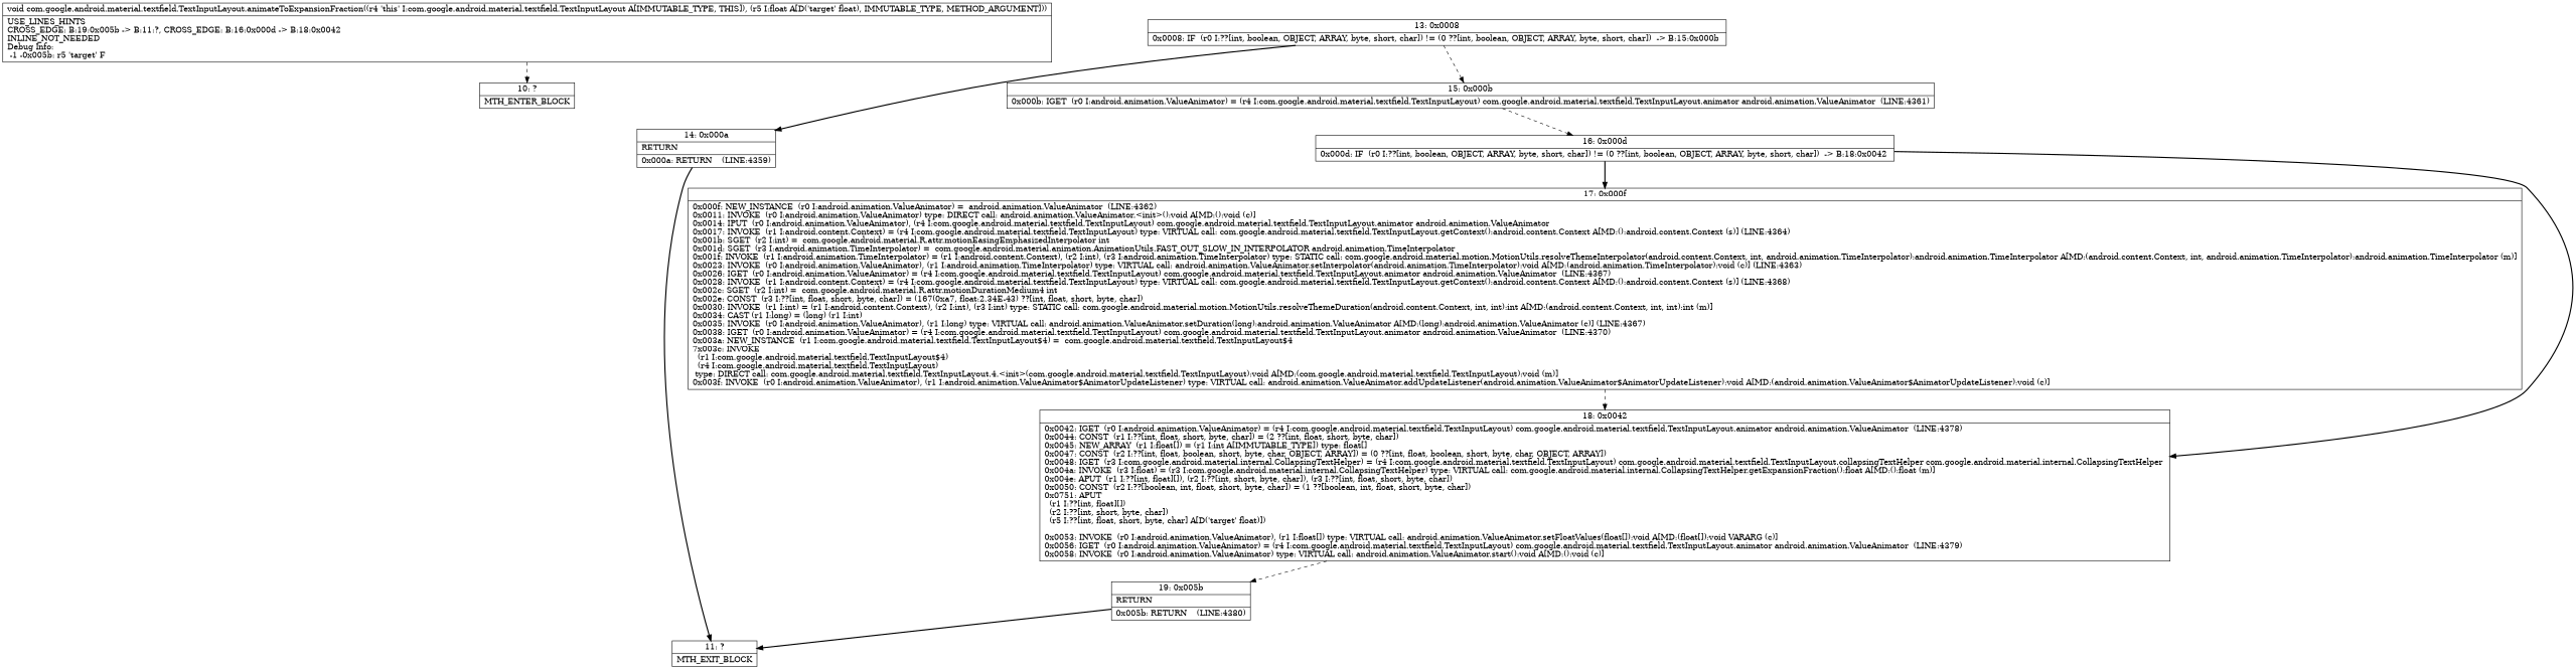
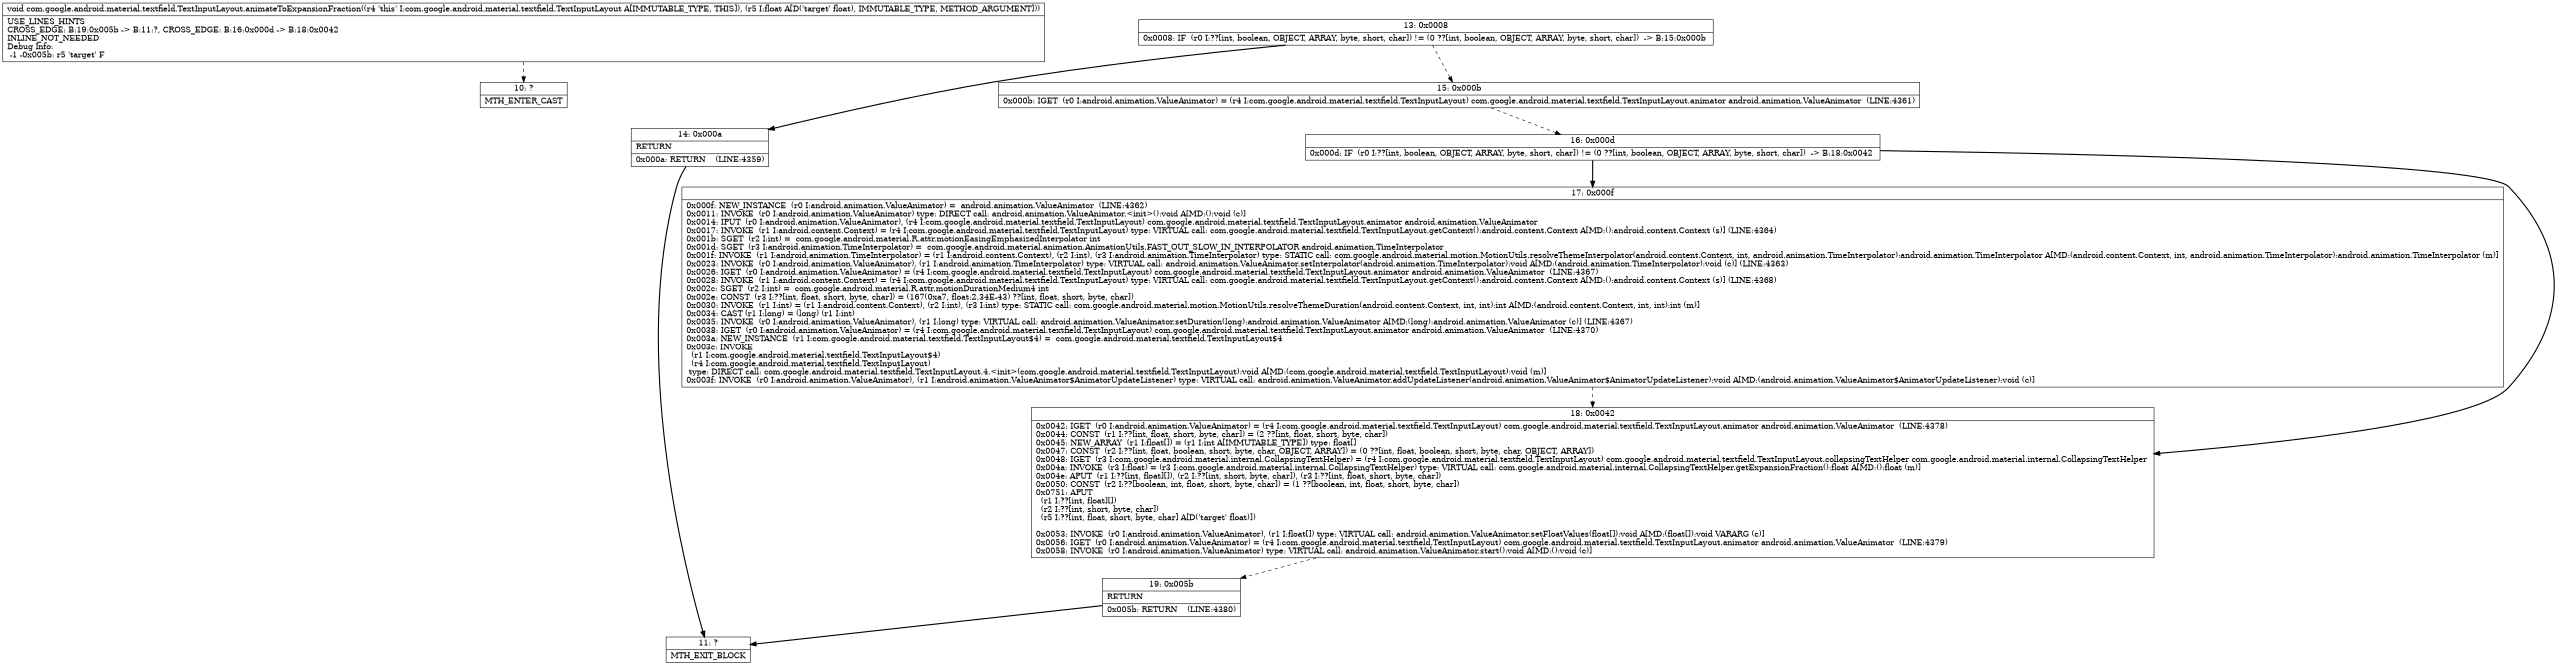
  digraph {
    node [shape=record]
    edge [style=bold]
-   n1 [label="{10\:\ ?|MTH_ENTER_BLOCK\l}"]
+   n1 [label="{10\:\ ?|MTH_ENTER_CAST\l}"]
    n2 [label="{13\:\ 0x0008|0x0008: IF  (r0 I:??[int, boolean, OBJECT, ARRAY, byte, short, char]) != (0 ??[int, boolean, OBJECT, ARRAY, byte, short, char])  \-\> B:15:0x000b \l}"]
    n3 [label="{14\:\ 0x000a|RETURN\l|0x000a: RETURN    (LINE:4359)\l}"]
    n4 [label="{15\:\ 0x000b|0x000b: IGET  (r0 I:android.animation.ValueAnimator) = (r4 I:com.google.android.material.textfield.TextInputLayout) com.google.android.material.textfield.TextInputLayout.animator android.animation.ValueAnimator  (LINE:4361)\l}"]
    n5 [label="{11\:\ ?|MTH_EXIT_BLOCK\l}"]
    n6 [label="{16\:\ 0x000d|0x000d: IF  (r0 I:??[int, boolean, OBJECT, ARRAY, byte, short, char]) != (0 ??[int, boolean, OBJECT, ARRAY, byte, short, char])  \-\> B:18:0x0042 \l}"]
-   n7 [label="{17\:\ 0x000f|0x000f: NEW_INSTANCE  (r0 I:android.animation.ValueAnimator) =  android.animation.ValueAnimator  (LINE:4362)\l0x0011: INVOKE  (r0 I:android.animation.ValueAnimator) type: DIRECT call: android.animation.ValueAnimator.\<init\>():void A[MD:():void (c)]\l0x0014: IPUT  (r0 I:android.animation.ValueAnimator), (r4 I:com.google.android.material.textfield.TextInputLayout) com.google.android.material.textfield.TextInputLayout.animator android.animation.ValueAnimator \l0x0017: INVOKE  (r1 I:android.content.Context) = (r4 I:com.google.android.material.textfield.TextInputLayout) type: VIRTUAL call: com.google.android.material.textfield.TextInputLayout.getContext():android.content.Context A[MD:():android.content.Context (s)] (LINE:4364)\l0x001b: SGET  (r2 I:int) =  com.google.android.material.R.attr.motionEasingEmphasizedInterpolator int \l0x001d: SGET  (r3 I:android.animation.TimeInterpolator) =  com.google.android.material.animation.AnimationUtils.FAST_OUT_SLOW_IN_INTERPOLATOR android.animation.TimeInterpolator \l0x001f: INVOKE  (r1 I:android.animation.TimeInterpolator) = (r1 I:android.content.Context), (r2 I:int), (r3 I:android.animation.TimeInterpolator) type: STATIC call: com.google.android.material.motion.MotionUtils.resolveThemeInterpolator(android.content.Context, int, android.animation.TimeInterpolator):android.animation.TimeInterpolator A[MD:(android.content.Context, int, android.animation.TimeInterpolator):android.animation.TimeInterpolator (m)]\l0x0023: INVOKE  (r0 I:android.animation.ValueAnimator), (r1 I:android.animation.TimeInterpolator) type: VIRTUAL call: android.animation.ValueAnimator.setInterpolator(android.animation.TimeInterpolator):void A[MD:(android.animation.TimeInterpolator):void (c)] (LINE:4363)\l0x0026: IGET  (r0 I:android.animation.ValueAnimator) = (r4 I:com.google.android.material.textfield.TextInputLayout) com.google.android.material.textfield.TextInputLayout.animator android.animation.ValueAnimator  (LINE:4367)\l0x0028: INVOKE  (r1 I:android.content.Context) = (r4 I:com.google.android.material.textfield.TextInputLayout) type: VIRTUAL call: com.google.android.material.textfield.TextInputLayout.getContext():android.content.Context A[MD:():android.content.Context (s)] (LINE:4368)\l0x002c: SGET  (r2 I:int) =  com.google.android.material.R.attr.motionDurationMedium4 int \l0x002e: CONST  (r3 I:??[int, float, short, byte, char]) = (167(0xa7, float:2.34E\-43) ??[int, float, short, byte, char]) \l0x0030: INVOKE  (r1 I:int) = (r1 I:android.content.Context), (r2 I:int), (r3 I:int) type: STATIC call: com.google.android.material.motion.MotionUtils.resolveThemeDuration(android.content.Context, int, int):int A[MD:(android.content.Context, int, int):int (m)]\l0x0034: CAST (r1 I:long) = (long) (r1 I:int) \l0x0035: INVOKE  (r0 I:android.animation.ValueAnimator), (r1 I:long) type: VIRTUAL call: android.animation.ValueAnimator.setDuration(long):android.animation.ValueAnimator A[MD:(long):android.animation.ValueAnimator (c)] (LINE:4367)\l0x0038: IGET  (r0 I:android.animation.ValueAnimator) = (r4 I:com.google.android.material.textfield.TextInputLayout) com.google.android.material.textfield.TextInputLayout.animator android.animation.ValueAnimator  (LINE:4370)\l0x003a: NEW_INSTANCE  (r1 I:com.google.android.material.textfield.TextInputLayout$4) =  com.google.android.material.textfield.TextInputLayout$4 \l7x003c: INVOKE  \l  (r1 I:com.google.android.material.textfield.TextInputLayout$4)\l  (r4 I:com.google.android.material.textfield.TextInputLayout)\l type: DIRECT call: com.google.android.material.textfield.TextInputLayout.4.\<init\>(com.google.android.material.textfield.TextInputLayout):void A[MD:(com.google.android.material.textfield.TextInputLayout):void (m)]\l0x003f: INVOKE  (r0 I:android.animation.ValueAnimator), (r1 I:android.animation.ValueAnimator$AnimatorUpdateListener) type: VIRTUAL call: android.animation.ValueAnimator.addUpdateListener(android.animation.ValueAnimator$AnimatorUpdateListener):void A[MD:(android.animation.ValueAnimator$AnimatorUpdateListener):void (c)]\l}"]
+   n7 [label="{17\:\ 0x000f|0x000f: NEW_INSTANCE  (r0 I:android.animation.ValueAnimator) =  android.animation.ValueAnimator  (LINE:4362)\l0x0011: INVOKE  (r0 I:android.animation.ValueAnimator) type: DIRECT call: android.animation.ValueAnimator.\<init\>():void A[MD:():void (c)]\l0x0014: IPUT  (r0 I:android.animation.ValueAnimator), (r4 I:com.google.android.material.textfield.TextInputLayout) com.google.android.material.textfield.TextInputLayout.animator android.animation.ValueAnimator \l0x0017: INVOKE  (r1 I:android.content.Context) = (r4 I:com.google.android.material.textfield.TextInputLayout) type: VIRTUAL call: com.google.android.material.textfield.TextInputLayout.getContext():android.content.Context A[MD:():android.content.Context (s)] (LINE:4364)\l0x001b: SGET  (r2 I:int) =  com.google.android.material.R.attr.motionEasingEmphasizedInterpolator int \l0x001d: SGET  (r3 I:android.animation.TimeInterpolator) =  com.google.android.material.animation.AnimationUtils.FAST_OUT_SLOW_IN_INTERPOLATOR android.animation.TimeInterpolator \l0x001f: INVOKE  (r1 I:android.animation.TimeInterpolator) = (r1 I:android.content.Context), (r2 I:int), (r3 I:android.animation.TimeInterpolator) type: STATIC call: com.google.android.material.motion.MotionUtils.resolveThemeInterpolator(android.content.Context, int, android.animation.TimeInterpolator):android.animation.TimeInterpolator A[MD:(android.content.Context, int, android.animation.TimeInterpolator):android.animation.TimeInterpolator (m)]\l0x0023: INVOKE  (r0 I:android.animation.ValueAnimator), (r1 I:android.animation.TimeInterpolator) type: VIRTUAL call: android.animation.ValueAnimator.setInterpolator(android.animation.TimeInterpolator):void A[MD:(android.animation.TimeInterpolator):void (c)] (LINE:4363)\l0x0026: IGET  (r0 I:android.animation.ValueAnimator) = (r4 I:com.google.android.material.textfield.TextInputLayout) com.google.android.material.textfield.TextInputLayout.animator android.animation.ValueAnimator  (LINE:4367)\l0x0028: INVOKE  (r1 I:android.content.Context) = (r4 I:com.google.android.material.textfield.TextInputLayout) type: VIRTUAL call: com.google.android.material.textfield.TextInputLayout.getContext():android.content.Context A[MD:():android.content.Context (s)] (LINE:4368)\l0x002c: SGET  (r2 I:int) =  com.google.android.material.R.attr.motionDurationMedium4 int \l0x002e: CONST  (r3 I:??[int, float, short, byte, char]) = (167(0xa7, float:2.34E\-43) ??[int, float, short, byte, char]) \l0x0030: INVOKE  (r1 I:int) = (r1 I:android.content.Context), (r2 I:int), (r3 I:int) type: STATIC call: com.google.android.material.motion.MotionUtils.resolveThemeDuration(android.content.Context, int, int):int A[MD:(android.content.Context, int, int):int (m)]\l0x0034: CAST (r1 I:long) = (long) (r1 I:int) \l0x0035: INVOKE  (r0 I:android.animation.ValueAnimator), (r1 I:long) type: VIRTUAL call: android.animation.ValueAnimator.setDuration(long):android.animation.ValueAnimator A[MD:(long):android.animation.ValueAnimator (c)] (LINE:4367)\l0x0038: IGET  (r0 I:android.animation.ValueAnimator) = (r4 I:com.google.android.material.textfield.TextInputLayout) com.google.android.material.textfield.TextInputLayout.animator android.animation.ValueAnimator  (LINE:4370)\l0x003a: NEW_INSTANCE  (r1 I:com.google.android.material.textfield.TextInputLayout$4) =  com.google.android.material.textfield.TextInputLayout$4 \l0x003c: INVOKE  \l  (r1 I:com.google.android.material.textfield.TextInputLayout$4)\l  (r4 I:com.google.android.material.textfield.TextInputLayout)\l type: DIRECT call: com.google.android.material.textfield.TextInputLayout.4.\<init\>(com.google.android.material.textfield.TextInputLayout):void A[MD:(com.google.android.material.textfield.TextInputLayout):void (m)]\l0x003f: INVOKE  (r0 I:android.animation.ValueAnimator), (r1 I:android.animation.ValueAnimator$AnimatorUpdateListener) type: VIRTUAL call: android.animation.ValueAnimator.addUpdateListener(android.animation.ValueAnimator$AnimatorUpdateListener):void A[MD:(android.animation.ValueAnimator$AnimatorUpdateListener):void (c)]\l}"]
    n8 [label="{18\:\ 0x0042|0x0042: IGET  (r0 I:android.animation.ValueAnimator) = (r4 I:com.google.android.material.textfield.TextInputLayout) com.google.android.material.textfield.TextInputLayout.animator android.animation.ValueAnimator  (LINE:4378)\l0x0044: CONST  (r1 I:??[int, float, short, byte, char]) = (2 ??[int, float, short, byte, char]) \l0x0045: NEW_ARRAY  (r1 I:float[]) = (r1 I:int A[IMMUTABLE_TYPE]) type: float[] \l0x0047: CONST  (r2 I:??[int, float, boolean, short, byte, char, OBJECT, ARRAY]) = (0 ??[int, float, boolean, short, byte, char, OBJECT, ARRAY]) \l0x0048: IGET  (r3 I:com.google.android.material.internal.CollapsingTextHelper) = (r4 I:com.google.android.material.textfield.TextInputLayout) com.google.android.material.textfield.TextInputLayout.collapsingTextHelper com.google.android.material.internal.CollapsingTextHelper \l0x004a: INVOKE  (r3 I:float) = (r3 I:com.google.android.material.internal.CollapsingTextHelper) type: VIRTUAL call: com.google.android.material.internal.CollapsingTextHelper.getExpansionFraction():float A[MD:():float (m)]\l0x004e: APUT  (r1 I:??[int, float][]), (r2 I:??[int, short, byte, char]), (r3 I:??[int, float, short, byte, char]) \l0x0050: CONST  (r2 I:??[boolean, int, float, short, byte, char]) = (1 ??[boolean, int, float, short, byte, char]) \l0x0751: APUT  \l  (r1 I:??[int, float][])\l  (r2 I:??[int, short, byte, char])\l  (r5 I:??[int, float, short, byte, char] A[D('target' float)])\l \l0x0053: INVOKE  (r0 I:android.animation.ValueAnimator), (r1 I:float[]) type: VIRTUAL call: android.animation.ValueAnimator.setFloatValues(float[]):void A[MD:(float[]):void VARARG (c)]\l0x0056: IGET  (r0 I:android.animation.ValueAnimator) = (r4 I:com.google.android.material.textfield.TextInputLayout) com.google.android.material.textfield.TextInputLayout.animator android.animation.ValueAnimator  (LINE:4379)\l0x0058: INVOKE  (r0 I:android.animation.ValueAnimator) type: VIRTUAL call: android.animation.ValueAnimator.start():void A[MD:():void (c)]\l}"]
    n9 [label="{19\:\ 0x005b|RETURN\l|0x005b: RETURN    (LINE:4380)\l}"]
    n10 [label="{void com.google.android.material.textfield.TextInputLayout.animateToExpansionFraction((r4 'this' I:com.google.android.material.textfield.TextInputLayout A[IMMUTABLE_TYPE, THIS]), (r5 I:float A[D('target' float), IMMUTABLE_TYPE, METHOD_ARGUMENT]))  | USE_LINES_HINTS\lCROSS_EDGE: B:19:0x005b \-\> B:11:?, CROSS_EDGE: B:16:0x000d \-\> B:18:0x0042\lINLINE_NOT_NEEDED\lDebug Info:\l  \-1 \-0x005b: r5 'target' F\l}"]
    n2 -> n3
    n2 -> n4 [style=dashed]
    n3 -> n5
    n4 -> n6 [style=dashed]
    n6 -> n7
    n6 -> n8
    n7 -> n8 [style=dashed]
    n8 -> n9 [style=dashed]
    n9 -> n5
    n10 -> n1 [style=dashed]
  }
